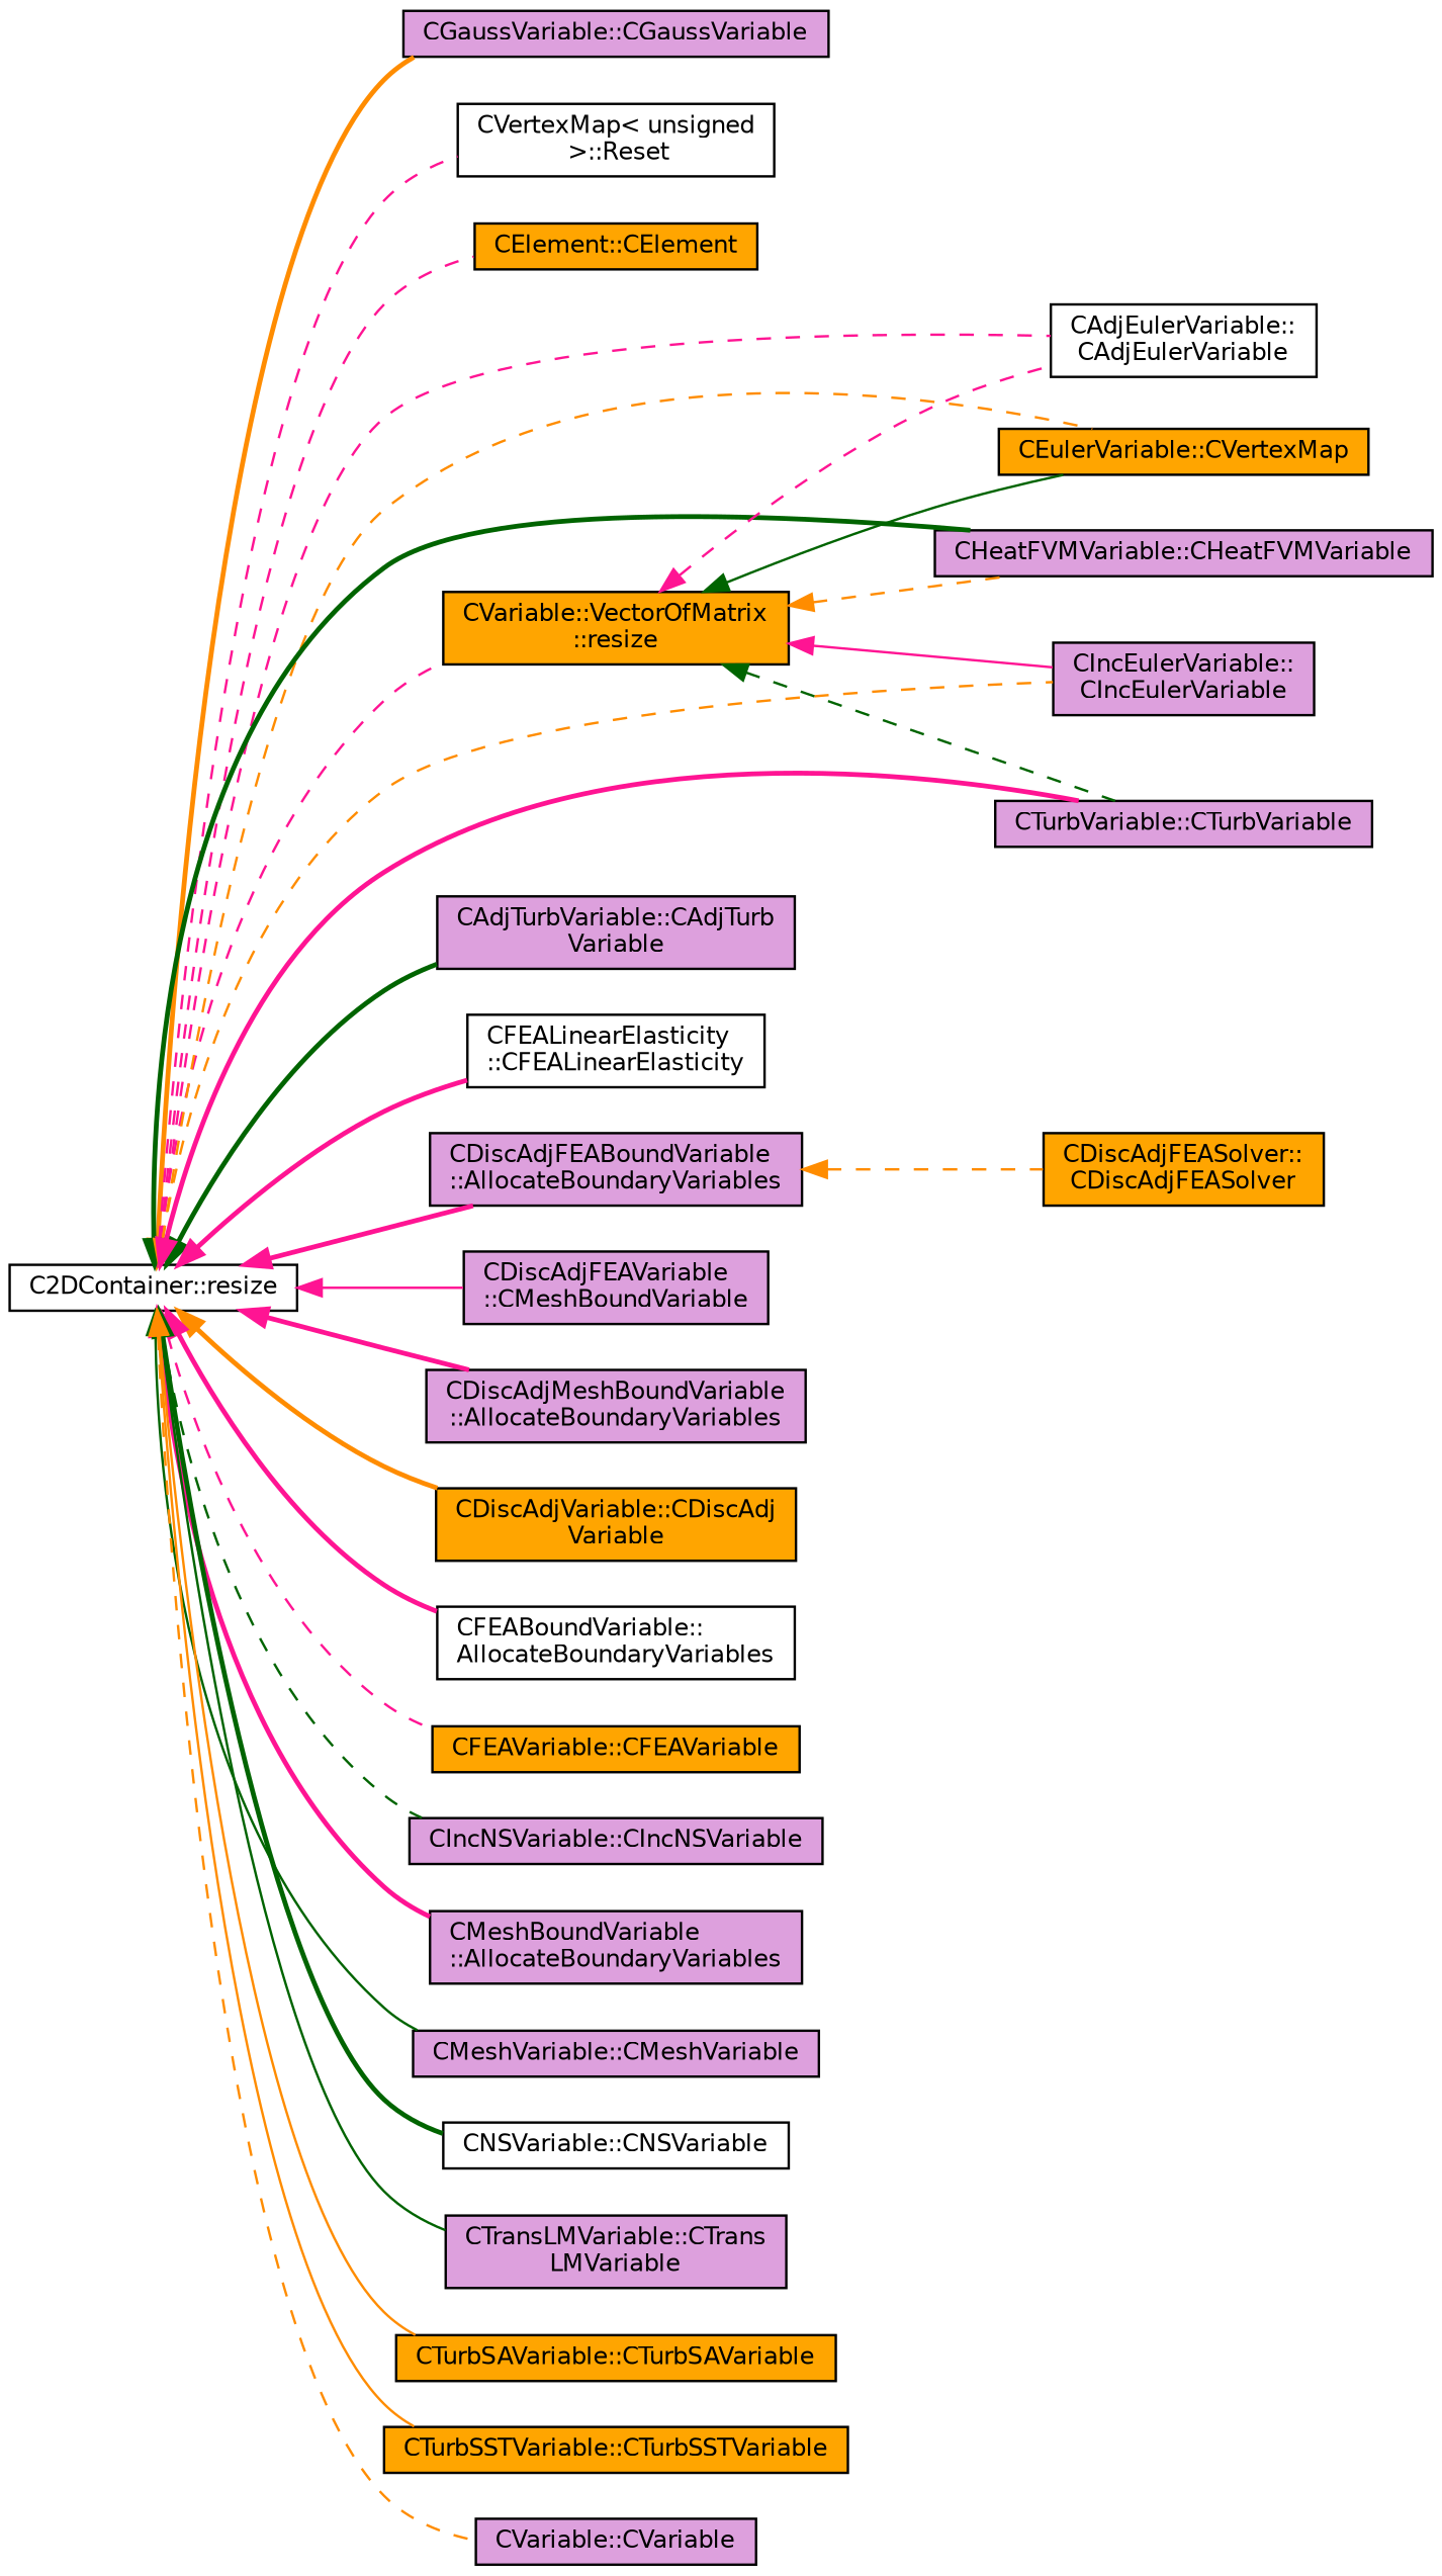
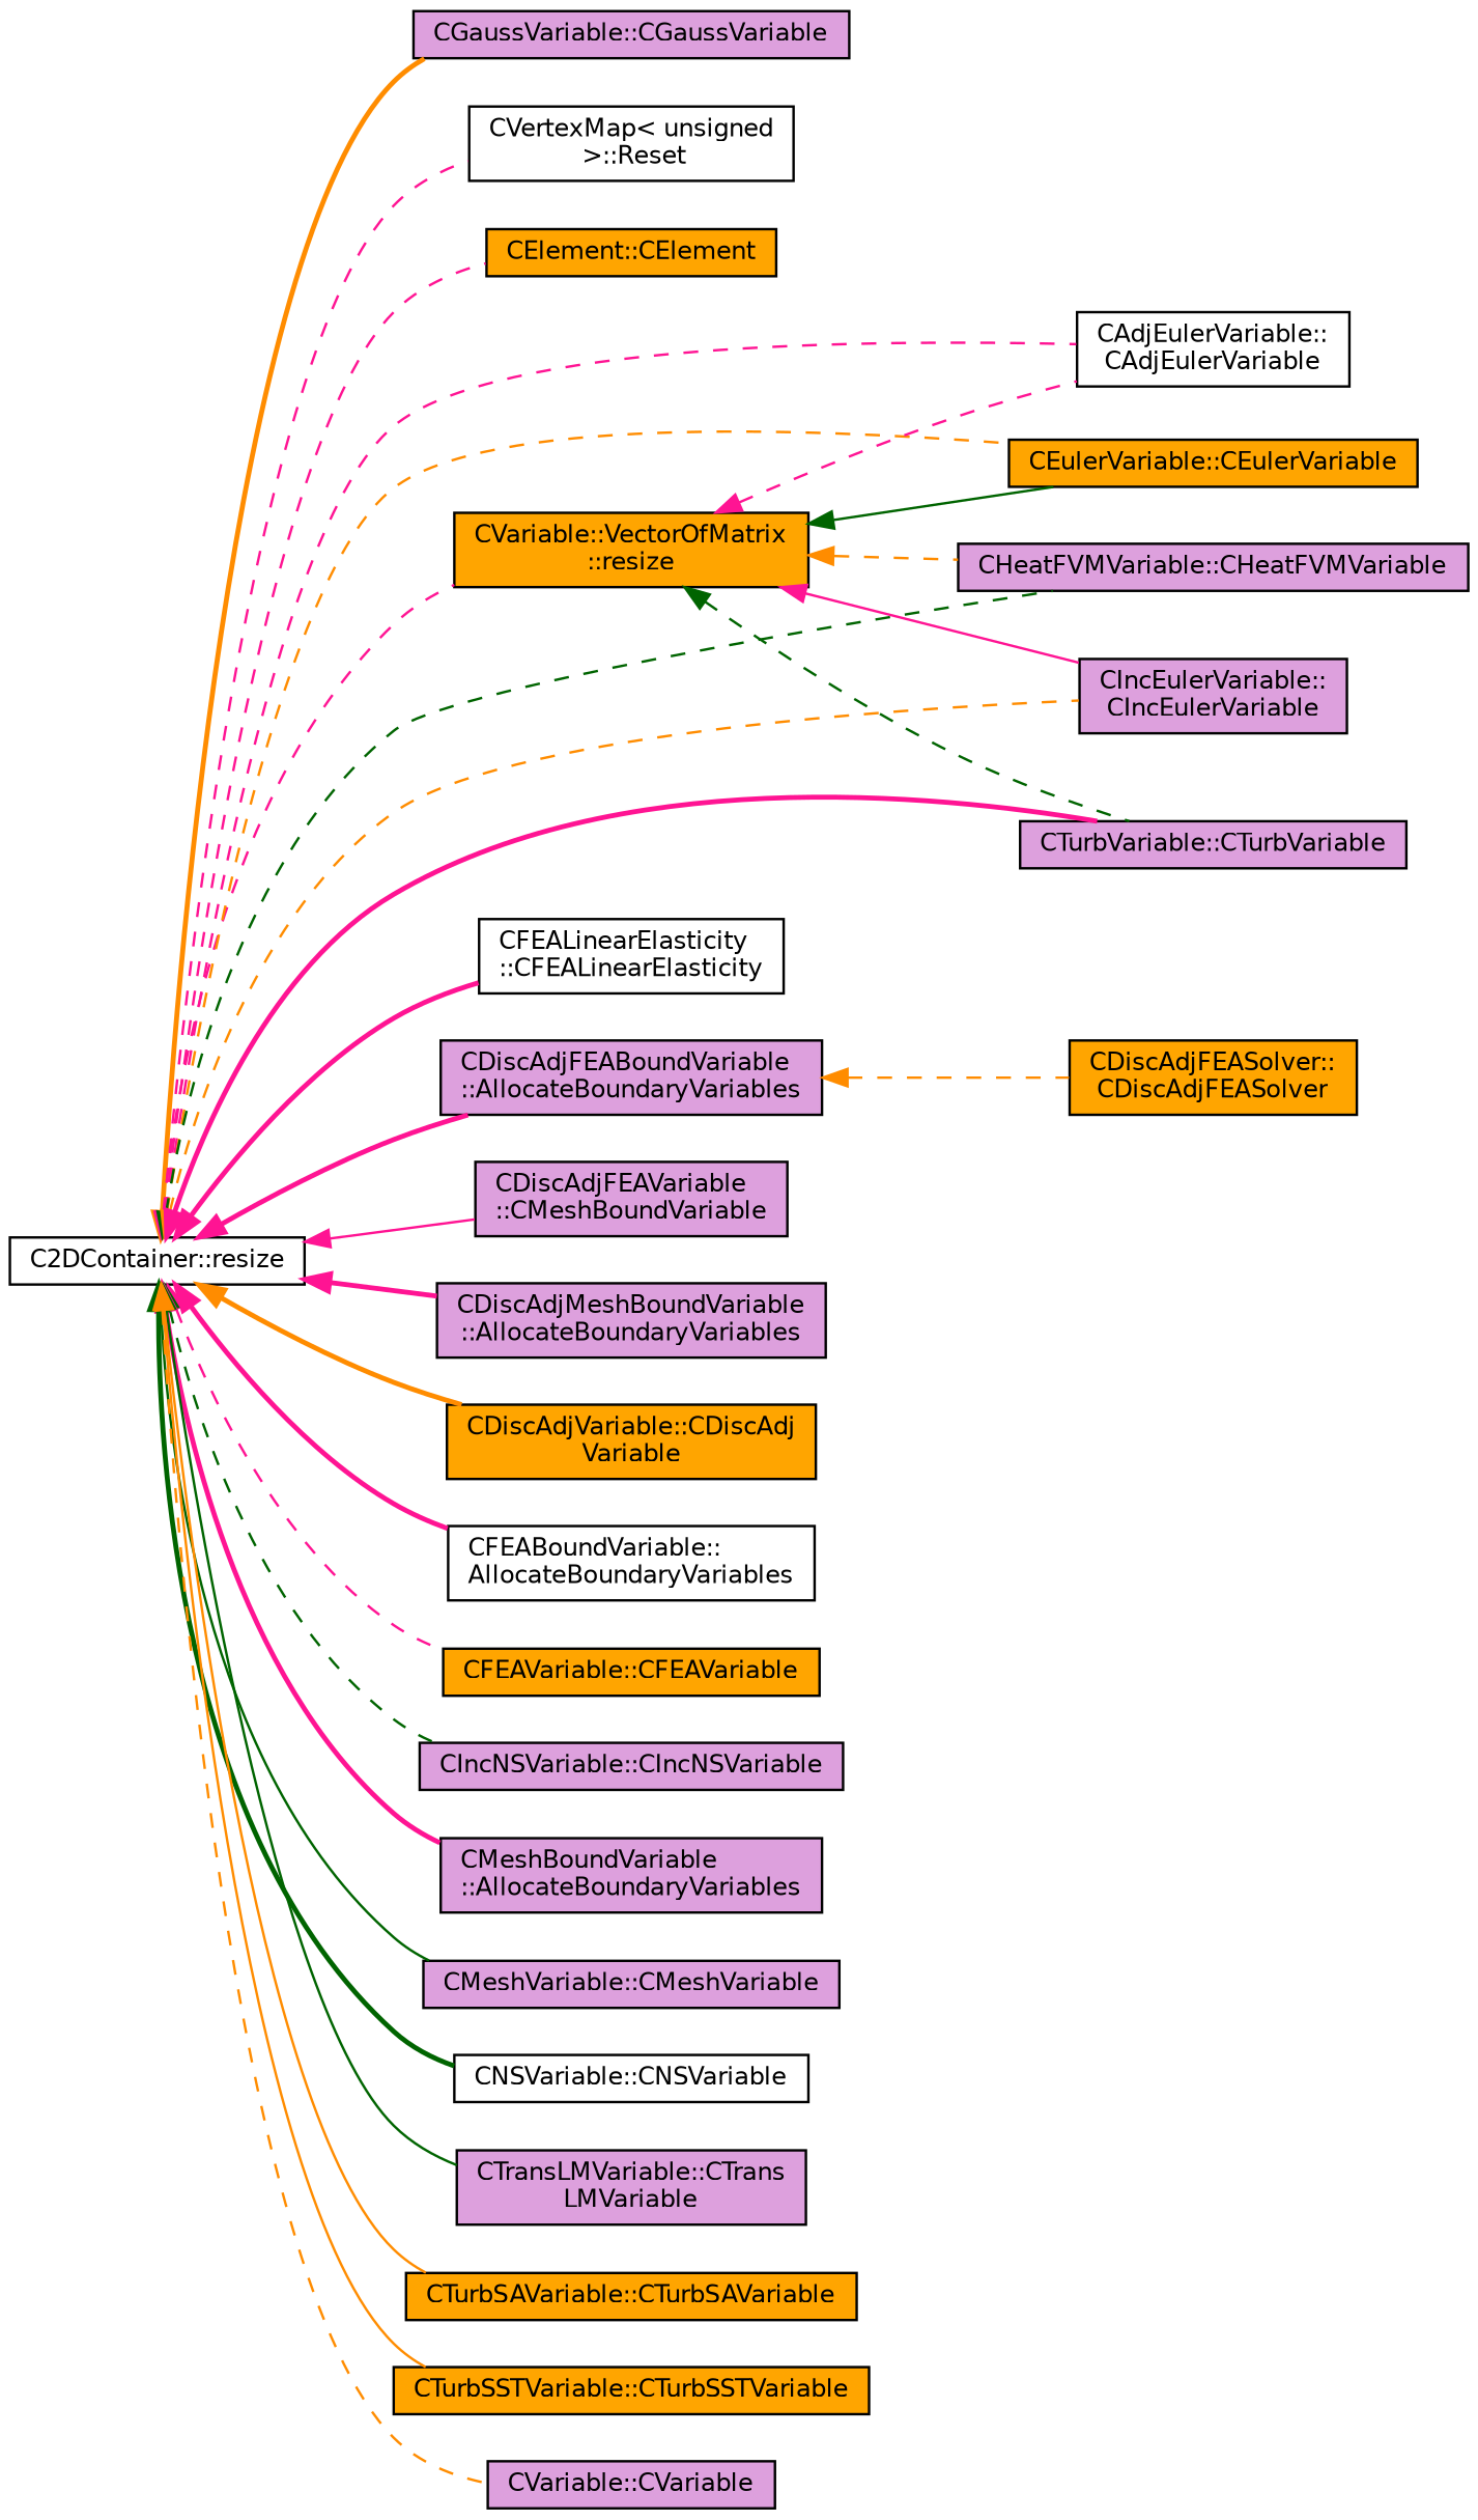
  digraph {
    rankdir=LR
    node [color=black fillcolor=plum fontname=Helvetica fontsize=10 shape=record style=filled]
    edge [color=deeppink dir=back fontname=Helvetica fontsize=10 labelfontname=Helvetica labelfontsize=10 style=dashed]
    n1 [fillcolor=white fontcolor=black height=0.2 label="C2DContainer::resize" width=0.4]
    n2 [height=0.2 label="CGaussVariable::CGaussVariable" width=0.4]
    n3 [fillcolor=white height=0.2 label="CVertexMap\< unsigned\l \>::Reset" width=0.4]
    n4 [fillcolor=orange height=0.2 label="CElement::CElement" width=0.4]
    n5 [fillcolor=orange height=0.2 label="CVariable::VectorOfMatrix\l::resize" width=0.4]
    n6 [fillcolor=white height=0.2 label="CAdjEulerVariable::\lCAdjEulerVariable" width=0.4]
-   n7 [height=0.2 label="CAdjTurbVariable::CAdjTurb\lVariable" width=0.4]
-   n8 [fillcolor=orange height=0.2 label="CEulerVariable::CVertexMap" width=0.4]
+   n8 [fillcolor=orange height=0.2 label="CEulerVariable::CEulerVariable" width=0.4]
    n9 [height=0.2 label="CHeatFVMVariable::CHeatFVMVariable" width=0.4]
    n10 [height=0.2 label="CIncEulerVariable::\lCIncEulerVariable" width=0.4]
    n11 [height=0.2 label="CTurbVariable::CTurbVariable" width=0.4]
    n12 [fillcolor=white height=0.2 label="CFEALinearElasticity\l::CFEALinearElasticity" width=0.4]
    n13 [height=0.2 label="CDiscAdjFEABoundVariable\l::AllocateBoundaryVariables" width=0.4]
    n14 [height=0.2 label="CDiscAdjFEAVariable\l::CMeshBoundVariable" width=0.4]
    n15 [height=0.2 label="CDiscAdjMeshBoundVariable\l::AllocateBoundaryVariables" width=0.4]
    n16 [fillcolor=orange height=0.2 label="CDiscAdjVariable::CDiscAdj\lVariable" width=0.4]
    n17 [fillcolor=white height=0.2 label="CFEABoundVariable::\lAllocateBoundaryVariables" width=0.4]
    n18 [fillcolor=orange height=0.2 label="CFEAVariable::CFEAVariable" width=0.4]
    n19 [height=0.2 label="CIncNSVariable::CIncNSVariable" width=0.4]
    n20 [height=0.2 label="CMeshBoundVariable\l::AllocateBoundaryVariables" width=0.4]
    n21 [height=0.2 label="CMeshVariable::CMeshVariable" width=0.4]
    n22 [fillcolor=white height=0.2 label="CNSVariable::CNSVariable" width=0.4]
    n23 [height=0.2 label="CTransLMVariable::CTrans\lLMVariable" width=0.4]
    n24 [fillcolor=orange height=0.2 label="CTurbSAVariable::CTurbSAVariable" width=0.4]
    n25 [fillcolor=orange height=0.2 label="CTurbSSTVariable::CTurbSSTVariable" width=0.4]
    n26 [height=0.2 label="CVariable::CVariable" width=0.4]
    n27 [fillcolor=orange height=0.2 label="CDiscAdjFEASolver::\lCDiscAdjFEASolver" width=0.4]
    n1 -> n2 [color=darkorange style=bold]
    n1 -> n3
    n1 -> n4
    n1 -> n5
    n1 -> n6
-   n1 -> n7 [color=darkgreen style=bold]
    n1 -> n8 [color=darkorange]
-   n1 -> n9 [color=darkgreen style=bold]
+   n1 -> n9 [color=darkgreen]
    n1 -> n10 [color=darkorange]
    n1 -> n11 [style=bold]
    n1 -> n12 [style=bold]
    n1 -> n13 [style=bold]
    n1 -> n14 [style=solid]
    n1 -> n15 [style=bold]
    n1 -> n16 [color=darkorange style=bold]
    n1 -> n17 [style=bold]
    n1 -> n18
    n1 -> n19 [color=darkgreen]
    n1 -> n20 [style=bold]
    n1 -> n21 [color=darkgreen style=solid]
    n1 -> n22 [color=darkgreen style=bold]
    n1 -> n23 [color=darkgreen style=solid]
    n1 -> n24 [color=darkorange style=solid]
    n1 -> n25 [color=darkorange style=solid]
    n1 -> n26 [color=darkorange]
    n5 -> n6
    n5 -> n8 [color=darkgreen style=solid]
    n5 -> n9 [color=darkorange]
    n5 -> n10 [style=solid]
    n5 -> n11 [color=darkgreen]
    n13 -> n27 [color=darkorange]
  }
